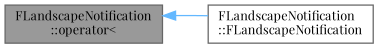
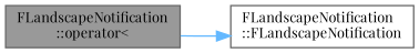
  digraph {
    rankdir=LR
    fontname="Playfair Display"
    node [fontname="Playfair Display" fontsize=10 shape=box style=filled]
    n1 [color=gray40 fillcolor=grey60 fontcolor=black height=0.2 label="FLandscapeNotification\l::operator\<" width=0.4]
    n2 [color=grey40 fillcolor=white height=0.2 label="FLandscapeNotification\l::FLandscapeNotification" width=0.4]
-   n2 -> n1 [color=steelblue1 fontname="Playfair Display" fontsize=10 labelfontname=Helvetica labelfontsize=10 style=solid]
+   n1 -> n2 [color=steelblue1 fontname="Playfair Display" fontsize=10 labelfontname=Helvetica labelfontsize=10 style=solid]
  }
